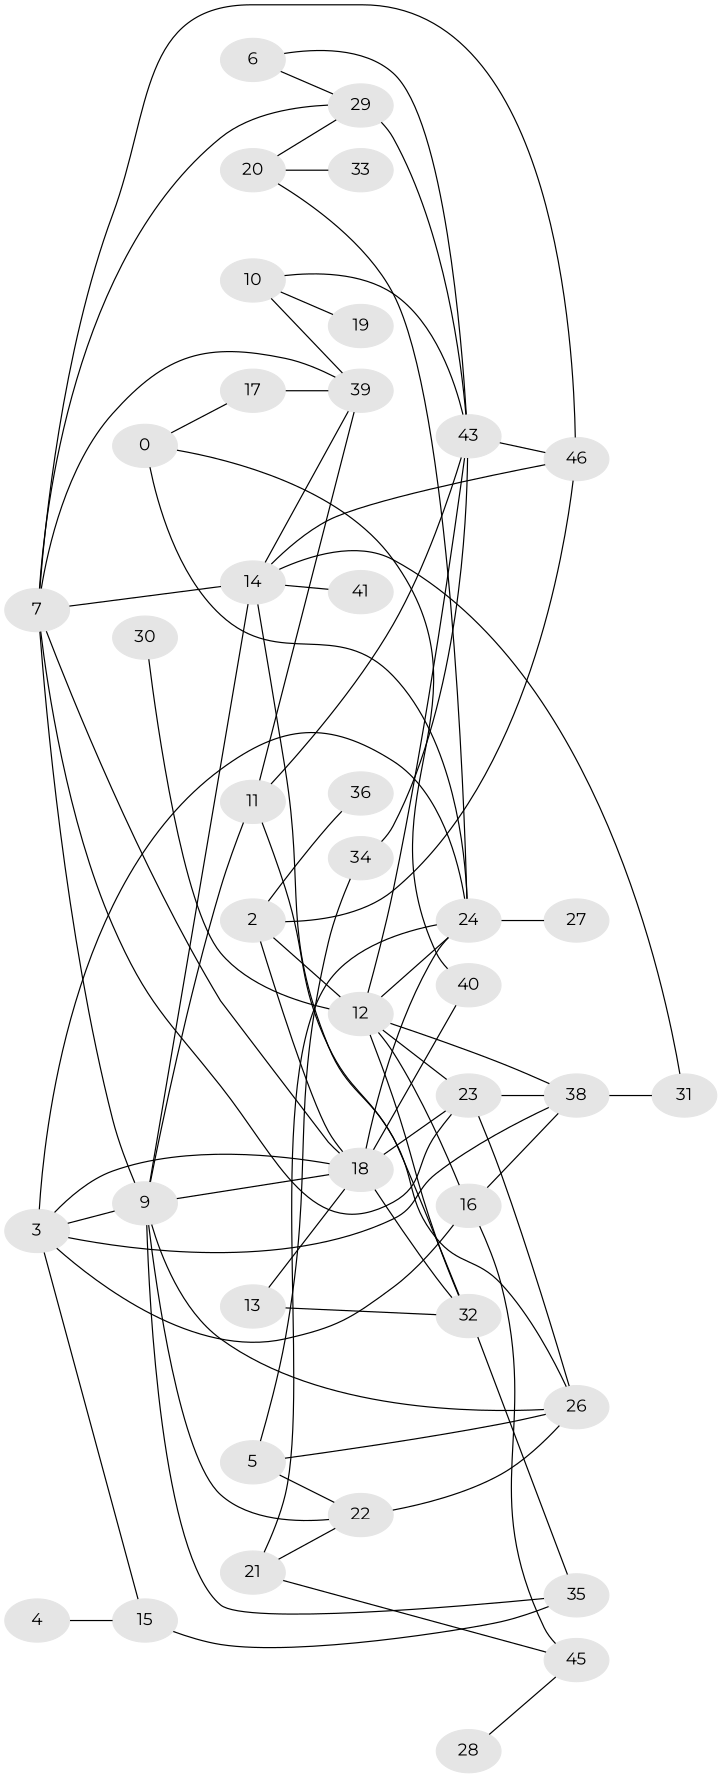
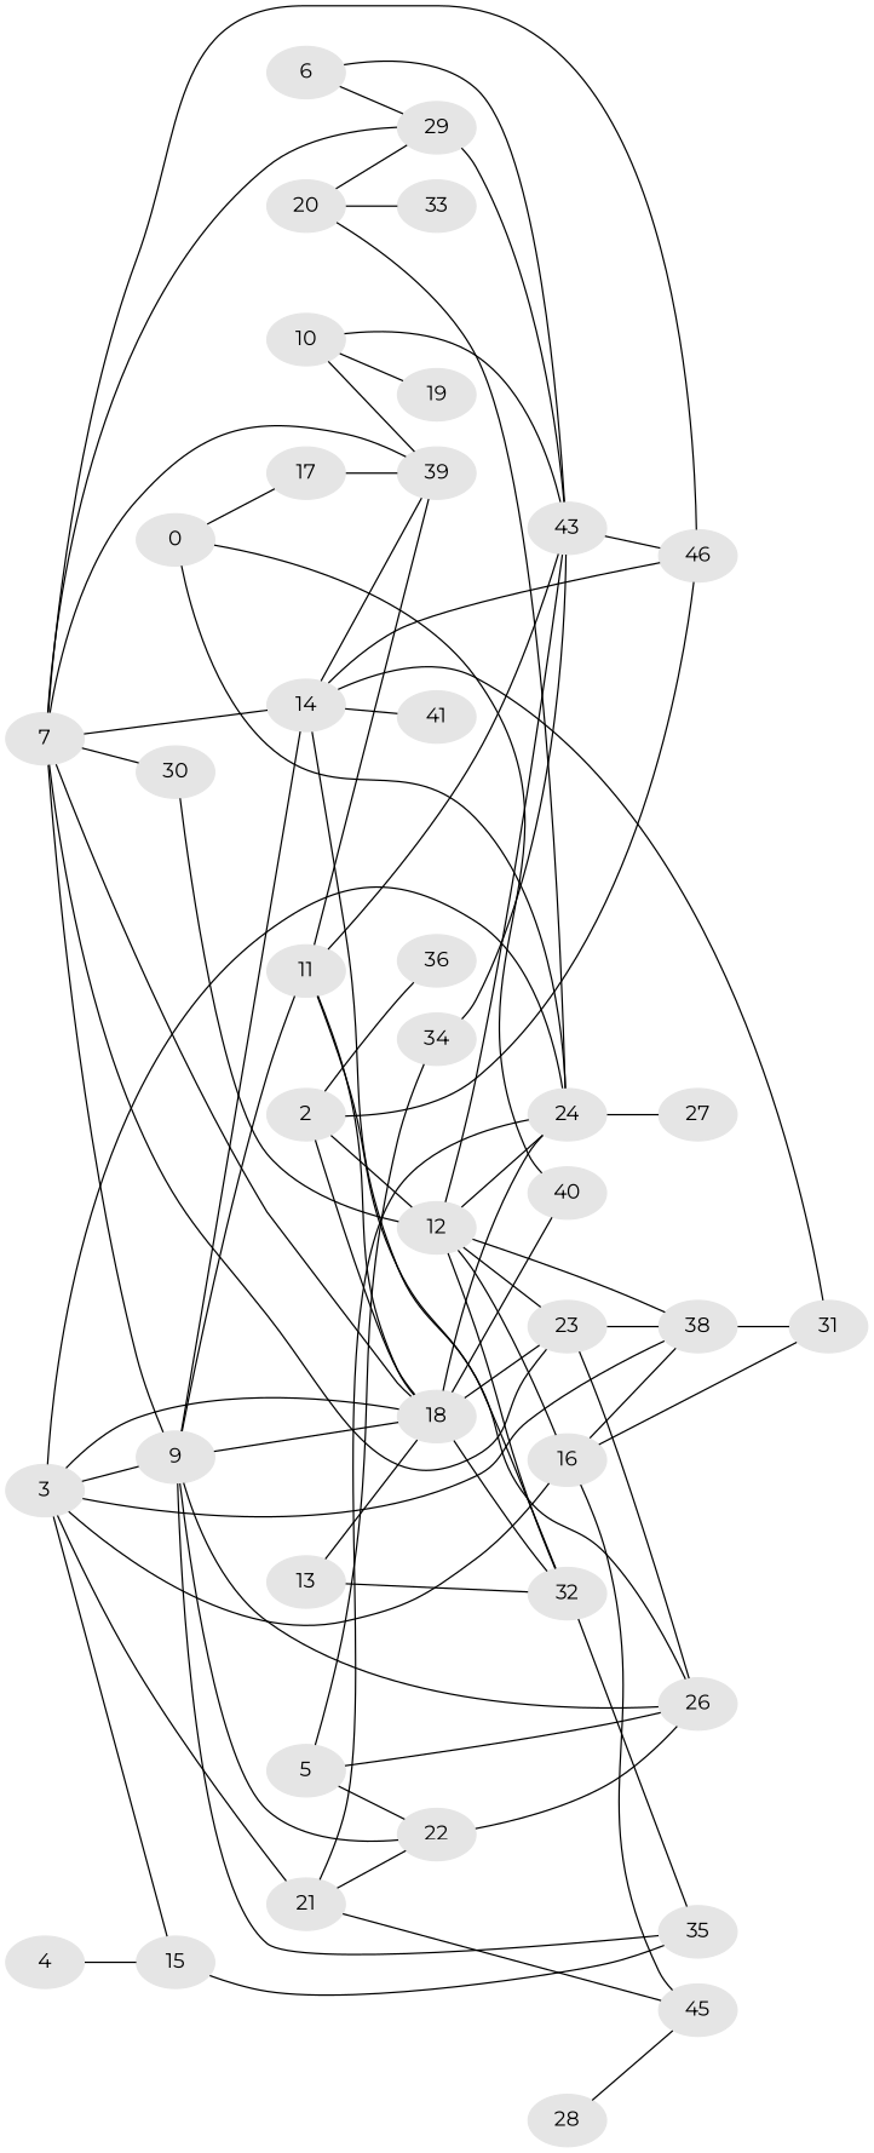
  graph {
    fontname=Montserrat
    rankdir=LR
    node [color=gray90 fontname=Montserrat style=filled]
    edge [fontname=Montserrat weight=1.0]
    n1 [label=0]
    17
    24
    40
    39
    27
    2
    12
    18
    36
    46
    16
    38
    43
    23
    32
    3
    9
    15
    21
    22
    26
    14
    11
    35
    31
    45
    4
    5
    34
    6
    29
    7
    30
    41
    10
    19
    13
    20
    33
    28
    n1 -- 17
    n1 -- 24
    n1 -- 40
    17 -- 39
    24 -- 27
    2 -- 12
    2 -- 18
    2 -- 36
    2 -- 46
    12 -- 24
    12 -- 16
    12 -- 38
    12 -- 43
    12 -- 23 [weight=2.0]
    12 -- 32
    18 -- 24
    18 -- 40
    18 -- 23
    18 -- 32
    16 -- 38
+   16 -- 31
    16 -- 45
    38 -- 31
    43 -- 46
    23 -- 38 [weight=2.0]
    23 -- 26
    32 -- 35
    3 -- 24 [weight=2.0]
    3 -- 18
    3 -- 16
    3 -- 38
    3 -- 9
    3 -- 15
+   3 -- 21
    9 -- 18
    9 -- 22
    9 -- 26 [weight=2.0]
    9 -- 14 [weight=2.0]
    9 -- 11
    9 -- 35
    15 -- 35
    21 -- 24
    21 -- 22
    21 -- 45
    22 -- 26
    14 -- 39 [weight=2.0]
    14 -- 46
    14 -- 32
    14 -- 31
    14 -- 41
    11 -- 39 [weight=2.0]
+   11 -- 18
    11 -- 43
    11 -- 26
    4 -- 15
    5 -- 22
    5 -- 26
    5 -- 34
    34 -- 43
    6 -- 43
    6 -- 29
    29 -- 43
    7 -- 39
    7 -- 18
    7 -- 46
    7 -- 23
    7 -- 9
    7 -- 14
    7 -- 29
+   7 -- 30
    30 -- 12
    10 -- 39
    10 -- 43
    10 -- 19
    13 -- 18
    13 -- 32 [weight=2.0]
    20 -- 24
    20 -- 29
    20 -- 33
    28 -- 45
  }
